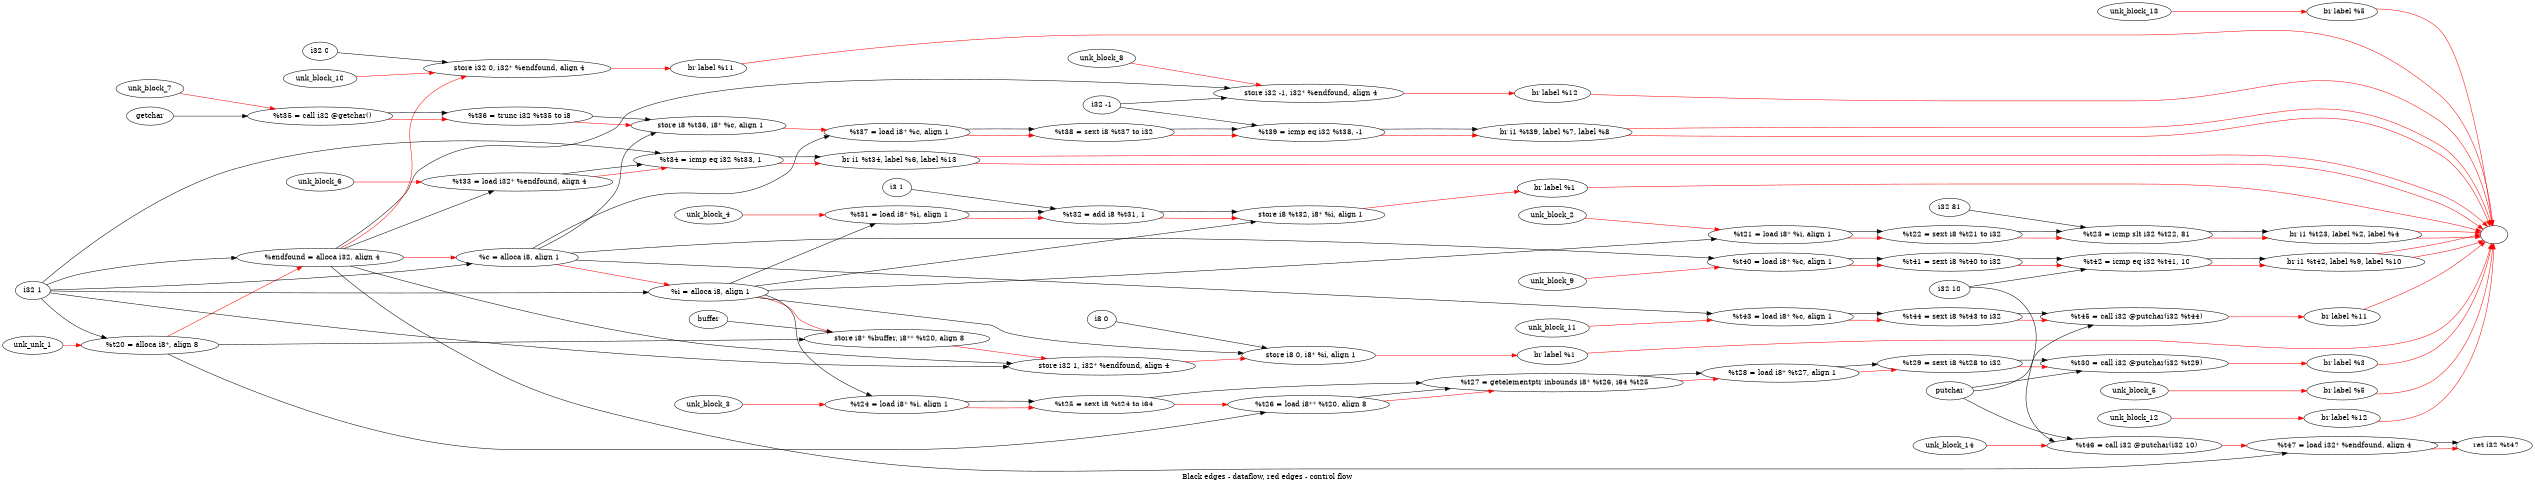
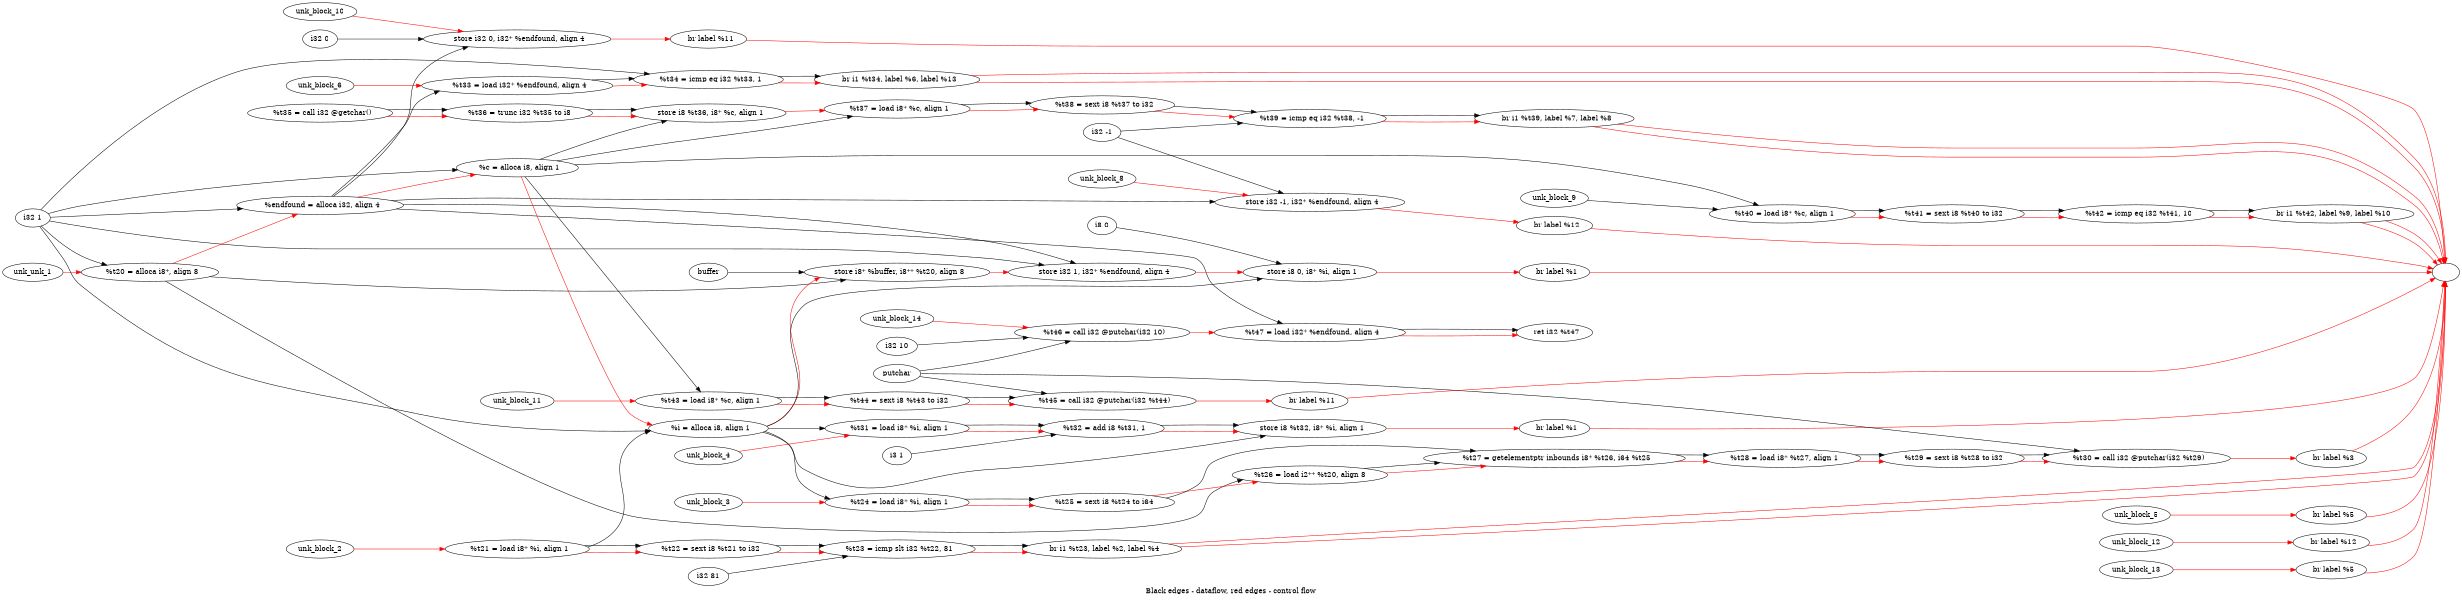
  digraph {
    compound=true
    label="Black edges - dataflow, red edges - control flow"
    rankdir=LR
    edge [color=red]
    n1 [label="  %t20 = alloca i8*, align 8"]
    n2 [label="  %endfound = alloca i32, align 4"]
    n3 [label="  store i8* %buffer, i8** %t20, align 8"]
-   n4 [label="  %t26 = load i8** %t20, align 8"]
+   n4 [label="%t26 = load i2** %t20, align 8"]
    n5 [label="  %c = alloca i8, align 1"]
    n6 [label="  store i32 1, i32* %endfound, align 4"]
    n7 [label="  %t33 = load i32* %endfound, align 4"]
    n8 [label="  store i32 -1, i32* %endfound, align 4"]
    n9 [label="  store i32 0, i32* %endfound, align 4"]
    n10 [label="  %t47 = load i32* %endfound, align 4"]
    n11 [label="  %t27 = getelementptr inbounds i8* %t26, i64 %t25"]
    n12 [label="  %i = alloca i8, align 1"]
    n13 [label="  store i8 %t36, i8* %c, align 1"]
    n14 [label="  %t37 = load i8* %c, align 1"]
    n15 [label="  %t40 = load i8* %c, align 1"]
    n16 [label="  %t43 = load i8* %c, align 1"]
    n17 [label="  store i8 0, i8* %i, align 1"]
    n18 [label="  %t34 = icmp eq i32 %t33, 1"]
    n19 [label="  br label %12"]
    n20 [label="  br label %11"]
    n21 [label="  ret i32 %t47"]
    n22 [label="  %t21 = load i8* %i, align 1"]
    n23 [label="  %t24 = load i8* %i, align 1"]
    n24 [label="  %t31 = load i8* %i, align 1"]
    n25 [label="  store i8 %t32, i8* %i, align 1"]
    n26 [label="  %t38 = sext i8 %t37 to i32"]
    n27 [label="  %t41 = sext i8 %t40 to i32"]
    n28 [label="  %t44 = sext i8 %t43 to i32"]
    n29 [label="  br label %1"]
    n30 [label="  %t22 = sext i8 %t21 to i32"]
    n31 [label="  %t25 = sext i8 %t24 to i64"]
    n32 [label="  %t32 = add i8 %t31, 1"]
    n33 [label="  br label %1"]
    ""
    n35 [label=unk_unk_1]
    "i32 1"
    n37 [label="  br i1 %t34, label %6, label %13"]
    buffer
    "i8 0"
    n40 [label="  %t23 = icmp slt i32 %t22, 81"]
    n41 [label="  br i1 %t23, label %2, label %4"]
    unk_block_2
    "i32 81"
    n44 [label="  %t28 = load i8* %t27, align 1"]
    n45 [label="  %t29 = sext i8 %t28 to i32"]
    n46 [label="  %t30 = call i32 @putchar(i32 %t29)"]
    n47 [label="  br label %3"]
    unk_block_3
    putchar
    n50 [label="  %t45 = call i32 @putchar(i32 %t44)"]
    n51 [label="  %t46 = call i32 @putchar(i32 10)"]
    n52 [label="  br label %11"]
    unk_block_4
    n54 [label="i3 1"]
    n55 [label="  br label %5"]
    unk_block_5
    unk_block_6
    n58 [label="  %t35 = call i32 @getchar()"]
    n59 [label="  %t36 = trunc i32 %t35 to i8"]
    n60 [label="  %t39 = icmp eq i32 %t38, -1"]
    n61 [label="  br i1 %t39, label %7, label %8"]
-   unk_block_7
-   getchar
    "i32 -1"
    unk_block_8
    n66 [label="  %t42 = icmp eq i32 %t41, 10"]
    n67 [label="  br i1 %t42, label %9, label %10"]
    unk_block_9
    "i32 10"
    unk_block_10
    "i32 0"
    unk_block_11
    n73 [label="  br label %12"]
    unk_block_12
    n75 [label="  br label %5"]
    unk_block_13
    unk_block_14
    n1 -> n2 [weight=2]
    n1 -> n3 [color=""]
    n1 -> n4 [color=""]
    n2 -> n5 [weight=2]
    n2 -> n6 [color=""]
    n2 -> n7 [color=""]
    n2 -> n8 [color=""]
-   n2 -> n9
+   n2 -> n9 [color=""]
    n2 -> n10 [color=""]
    n3 -> n6 [weight=2]
    n4 -> n11 [weight=2]
    n4 -> n11 [color=""]
    n5 -> n12 [weight=2]
    n5 -> n13 [color=""]
    n5 -> n14 [color=""]
    n5 -> n15 [color=""]
    n5 -> n16 [color=""]
    n6 -> n17 [weight=2]
    n7 -> n18 [weight=2]
    n7 -> n18 [color=""]
    n8 -> n19 [weight=2]
    n9 -> n20 [weight=2]
    n10 -> n21 [weight=2]
    n10 -> n21 [color=""]
    n11 -> n44 [weight=2]
    n11 -> n44 [color=""]
    n12 -> n3 [weight=2]
    n12 -> n17 [color=""]
-   n12 -> n22 [color=""]
+   n22 -> n12 [color=""]
    n12 -> n23 [color=""]
    n12 -> n24 [color=""]
    n12 -> n25 [color=""]
    n13 -> n14 [weight=2]
    n14 -> n26 [weight=2]
    n14 -> n26 [color=""]
    n15 -> n27 [weight=2]
    n15 -> n27 [color=""]
    n16 -> n28 [weight=2]
    n16 -> n28 [color=""]
    n17 -> n29 [weight=2]
    n18 -> n37 [weight=2]
    n18 -> n37 [color=""]
    n19 -> ""
    n20 -> ""
    n22 -> n30 [weight=2]
    n22 -> n30 [color=""]
    n23 -> n31 [weight=2]
    n23 -> n31 [color=""]
    n24 -> n32 [weight=2]
    n24 -> n32 [color=""]
    n25 -> n33 [weight=2]
    n26 -> n60 [weight=2]
    n26 -> n60 [color=""]
    n27 -> n66 [weight=2]
    n27 -> n66 [color=""]
    n28 -> n50 [weight=2]
    n28 -> n50 [color=""]
    n29 -> ""
    n30 -> n40 [weight=2]
    n30 -> n40 [color=""]
    n31 -> n4 [weight=2]
    n31 -> n11 [color=""]
    n32 -> n25 [weight=2]
    n32 -> n25 [color=""]
    n33 -> ""
    n35 -> n1
    "i32 1" -> n1 [color=""]
    "i32 1" -> n2 [color=""]
    "i32 1" -> n5 [color=""]
    "i32 1" -> n6 [color=""]
    "i32 1" -> n12 [color=""]
    "i32 1" -> n18 [color=""]
    n37 -> ""
    n37 -> ""
    buffer -> n3 [color=""]
    "i8 0" -> n17 [color=""]
    n40 -> n41 [weight=2]
    n40 -> n41 [color=""]
    n41 -> ""
    n41 -> ""
    unk_block_2 -> n22
    "i32 81" -> n40 [color=""]
    n44 -> n45 [weight=2]
    n44 -> n45 [color=""]
    n45 -> n46 [weight=2]
    n45 -> n46 [color=""]
    n46 -> n47 [weight=2]
    n47 -> ""
    unk_block_3 -> n23
    putchar -> n46 [color=""]
    putchar -> n50 [color=""]
    putchar -> n51 [color=""]
    n50 -> n52 [weight=2]
    n51 -> n10 [weight=2]
    n52 -> ""
    unk_block_4 -> n24
    n54 -> n32 [color=""]
    n55 -> ""
    unk_block_5 -> n55
    unk_block_6 -> n7
    n58 -> n59 [weight=2]
    n58 -> n59 [color=""]
    n59 -> n13 [weight=2]
    n59 -> n13 [color=""]
    n60 -> n61 [weight=2]
    n60 -> n61 [color=""]
    n61 -> ""
    n61 -> ""
-   unk_block_7 -> n58
-   getchar -> n58 [color=""]
    "i32 -1" -> n8 [color=""]
    "i32 -1" -> n60 [color=""]
    unk_block_8 -> n8
    n66 -> n67 [weight=2]
    n66 -> n67 [color=""]
    n67 -> ""
    n67 -> ""
-   unk_block_9 -> n15
+   unk_block_9 -> n15 [color=black]
    "i32 10" -> n51 [color=""]
-   "i32 10" -> n66 [color=""]
    unk_block_10 -> n9
    "i32 0" -> n9 [color=""]
    unk_block_11 -> n16
    n73 -> ""
    unk_block_12 -> n73
    n75 -> ""
    unk_block_13 -> n75
    unk_block_14 -> n51
  }
